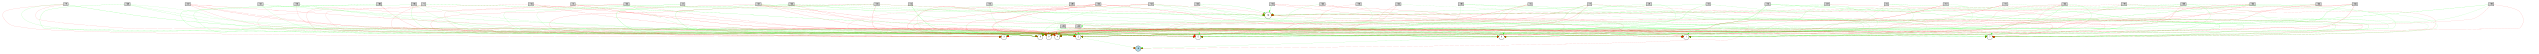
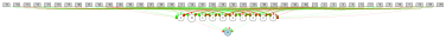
  digraph {
    fontname="Roboto Mono"
    node [fillcolor=lightgray fontname="Roboto Mono" fontsize=9 shape=box style=filled]
    edge [color=green fontname="Roboto Mono" style=solid]
    -1 [height=0.2 width=0.2]
    1 [fillcolor=white height=0.2 shape=circle width=0.2]
    2 [fillcolor=white height=0.2 shape=circle width=0.2]
    3 [fillcolor=white height=0.2 shape=circle width=0.2]
    4 [fillcolor=white height=0.2 shape=circle width=0.2]
    5 [fillcolor=white height=0.2 shape=circle width=0.2]
    6 [fillcolor=white height=0.2 shape=circle width=0.2]
    7 [fillcolor=white height=0.2 shape=circle width=0.2]
    8 [fillcolor=white height=0.2 shape=circle width=0.2]
    9 [fillcolor=white height=0.2 shape=circle width=0.2]
    10 [fillcolor=white height=0.2 shape=circle width=0.2]
    0 [fillcolor=lightblue height=0.2 shape=circle width=0.2]
    -2 [height=0.2 width=0.2]
    -3 [height=0.2 width=0.2]
    -4 [height=0.2 width=0.2]
    -5 [height=0.2 width=0.2]
    -6 [height=0.2 width=0.2]
    -7 [height=0.2 width=0.2]
    -8 [height=0.2 width=0.2]
    -9 [height=0.2 width=0.2]
    -10 [height=0.2 width=0.2]
    -11 [height=0.2 width=0.2]
    -12 [height=0.2 width=0.2]
    -13 [height=0.2 width=0.2]
    -14 [height=0.2 width=0.2]
    -15 [height=0.2 width=0.2]
    -16 [height=0.2 width=0.2]
    -17 [height=0.2 width=0.2]
    -18 [height=0.2 width=0.2]
    -19 [height=0.2 width=0.2]
    -20 [height=0.2 width=0.2]
    -21 [height=0.2 width=0.2]
    -22 [height=0.2 width=0.2]
    -23 [height=0.2 width=0.2]
    -24 [height=0.2 width=0.2]
    n36 [height=0.2 label=-55 width=0.2]
    -26 [height=0.2 width=0.2]
    -27 [height=0.2 width=0.2]
    -28 [height=0.2 width=0.2]
    -29 [height=0.2 width=0.2]
    -30 [height=0.2 width=0.2]
    -31 [height=0.2 width=0.2]
    -32 [height=0.2 width=0.2]
    -33 [height=0.2 width=0.2]
    -34 [height=0.2 width=0.2]
    -35 [height=0.2 width=0.2]
    -36 [height=0.2 width=0.2]
    -37 [height=0.2 width=0.2]
    -38 [height=0.2 width=0.2]
    -39 [height=0.2 width=0.2]
    -40 [height=0.2 width=0.2]
    -41 [height=0.2 width=0.2]
    -42 [height=0.2 width=0.2]
    -43 [height=0.2 width=0.2]
    -44 [height=0.2 width=0.2]
    -1 -> 1 [color=red penwidth=0.1866062501929508]
    -1 -> 2 [penwidth=0.2514819810942963]
    -1 -> 3 [color=red penwidth=0.12739355718737794]
    -1 -> 4 [color=red penwidth=0.3649044814760045]
    -1 -> 5 [penwidth=0.14110387618352133]
    -1 -> 6 [color=red penwidth=0.17003279171181584]
    -1 -> 7 [penwidth=0.5277413479144941]
    -1 -> 8 [color=red penwidth=0.2882409736308168]
    -1 -> 9 [penwidth=0.24865357138461897]
    -1 -> 10 [penwidth=0.12397794071308924]
    1 -> 0 [penwidth=0.25246635302326914]
    2 -> 0 [penwidth=0.3498257384129651]
    3 -> 0 [color=red penwidth=0.17572449152595748]
    4 -> 0 [color=red penwidth=0.22204313484983876]
    5 -> 0 [penwidth=0.1242687295582963]
    6 -> 0 [penwidth=0.41228952704913635]
    7 -> 0 [penwidth=0.11000781415522705]
    8 -> 0 [penwidth=0.1418714966312618]
    9 -> 0 [color=red penwidth=0.12742132422815264]
    10 -> 0 [color=red penwidth=0.2979737855338672]
    -2 -> 1 [color=red penwidth=0.12784683533457208]
    -2 -> 2 [penwidth=0.1523736169716323]
    -2 -> 3 [color=red penwidth=0.2808071558842149]
    -2 -> 4 [penwidth=0.15018524318284515]
    -2 -> 5 [penwidth=0.17877088916856143]
    -2 -> 6 [color=red penwidth=0.1795632415455965]
    -2 -> 7 [color=red penwidth=0.15484158970801598]
    -2 -> 8 [penwidth=0.39084592883270886]
    -2 -> 9 [penwidth=0.3304484194290931]
    -2 -> 10 [color=red penwidth=0.2158060640670043]
    -3 -> 1 [penwidth=0.25989873832836907]
    -3 -> 2 [color=red penwidth=0.18241112410748223]
    -3 -> 3 [color=red penwidth=0.12272179398120275]
    -3 -> 4 [color=red penwidth=0.5898025344089207]
    -3 -> 5 [color=red penwidth=0.11414001434531953]
    -3 -> 6 [penwidth=0.1653134335336467]
    -3 -> 7 [color=red penwidth=0.25504213615503757]
    -3 -> 8 [color=red penwidth=0.2731354594235179]
    -3 -> 9 [penwidth=0.22773207560595385]
    -3 -> 10 [penwidth=0.3912440063868916]
    -4 -> 1 [penwidth=0.20007291532572852]
    -4 -> 2 [penwidth=0.6109535549592268]
    -4 -> 3 [penwidth=0.25680997587869225]
    -4 -> 4 [penwidth=0.15868282972953407]
    -4 -> 5 [color=red penwidth=0.23299126561484182]
    -4 -> 6 [color=red penwidth=0.24916457874284956]
    -4 -> 7 [penwidth=0.20111987279600646]
    -4 -> 8 [color=red penwidth=0.27674582437600126]
    -4 -> 9 [penwidth=0.18034161656248213]
    -4 -> 10 [penwidth=0.23728661278248328]
    -5 -> 1 [color=red penwidth=0.2635765659394401]
    -5 -> 2 [color=red penwidth=0.14988381558497346]
    -5 -> 3 [penwidth=0.12569172902615958]
    -5 -> 4 [color=red penwidth=0.3259922511384118]
    -5 -> 5 [color=red penwidth=0.16639874255417542]
    -5 -> 6 [penwidth=0.20291655277854342]
    -5 -> 7 [color=red penwidth=0.13490832087778112]
    -5 -> 8 [color=red penwidth=0.5350582147544725]
    -5 -> 9 [penwidth=0.3494829929938418]
    -5 -> 10 [penwidth=0.2637758314996573]
    -6 -> 1 [penwidth=0.226639541365575]
    -6 -> 2 [penwidth=0.2890509512886146]
    -6 -> 3 [color=red penwidth=0.21227354897962974]
    -6 -> 4 [penwidth=0.17651375054961393]
    -6 -> 5 [penwidth=0.3223907349770826]
    -6 -> 6 [penwidth=0.1856335358476957]
    -6 -> 7 [penwidth=0.5016315765440886]
    -6 -> 8 [penwidth=0.2626013812008916]
    -6 -> 9 [penwidth=0.2719827997350407]
    -6 -> 10 [penwidth=0.17535193209626304]
    -7 -> 1 [color=red penwidth=0.30371489467873003]
    -7 -> 2 [color=red penwidth=0.48205940668615865]
    -7 -> 3 [penwidth=0.2856610242677894]
    -7 -> 4 [penwidth=0.5166305194548968]
    -7 -> 5 [penwidth=0.17410688521026466]
    -7 -> 6 [penwidth=0.3492418078228964]
    -7 -> 7 [penwidth=0.19241767308172825]
    -7 -> 8 [penwidth=0.16079014379730244]
    -7 -> 9 [color=red penwidth=0.3866170149590664]
    -7 -> 10 [color=red penwidth=0.14057720446894614]
    -8 -> 1 [penwidth=0.1347345310821766]
    -8 -> 2 [penwidth=0.1490193645322025]
    -8 -> 3 [color=red penwidth=0.17513896103957105]
    -8 -> 4 [penwidth=0.524571107827714]
    -8 -> 5 [penwidth=0.1923987780248581]
    -8 -> 6 [penwidth=0.41141691455367924]
    -8 -> 7 [penwidth=0.2822476806357375]
    -8 -> 8 [penwidth=0.2459270463815484]
    -8 -> 9 [penwidth=0.26088305234730114]
    -8 -> 10 [penwidth=0.3885074220670355]
    -9 -> 1 [color=red penwidth=0.15835131119563584]
    -9 -> 2 [penwidth=0.2623302318624047]
    -9 -> 3 [color=red penwidth=0.36726985024349434]
    -9 -> 4 [color=red penwidth=0.3490571062670958]
    -9 -> 5 [penwidth=0.22063927450304183]
    -9 -> 6 [penwidth=0.5919023388826724]
    -9 -> 7 [color=red penwidth=0.19941382793323473]
    -9 -> 8 [penwidth=0.24963255137173296]
    -9 -> 9 [penwidth=0.3847847400369361]
    -9 -> 10 [penwidth=0.11177128337944629]
    -10 -> 1 [penwidth=0.11667974206852046]
    -10 -> 2 [color=red penwidth=0.17140455776950936]
    -10 -> 3 [penwidth=0.2660007074553513]
    -10 -> 4 [color=red penwidth=0.2819053808499964]
    -10 -> 5 [penwidth=0.32928270682538296]
    -10 -> 6 [penwidth=0.27812264742765425]
    -10 -> 7 [color=red penwidth=0.21595322486188429]
    -10 -> 8 [color=red penwidth=0.33729704617434353]
    -10 -> 9 [penwidth=0.28505494219972566]
    -10 -> 10 [color=red penwidth=0.16408134988086914]
    -11 -> 1 [color=red penwidth=0.16210403900752815]
    -11 -> 2 [color=red penwidth=0.10869847203024348]
    -11 -> 3 [penwidth=0.1747480890448319]
    -11 -> 4 [penwidth=0.14102219006786615]
    -11 -> 5 [penwidth=0.25427732506752476]
    -11 -> 6 [color=red penwidth=0.3228588096985219]
    -11 -> 7 [penwidth=0.2988178629603272]
    -11 -> 8 [color=red penwidth=0.23966254360648329]
    -11 -> 9 [color=red penwidth=0.33371072056344864]
    -11 -> 10 [color=red penwidth=0.2092839188310301]
    -12 -> 1 [penwidth=0.3138223771042571]
    -12 -> 2 [penwidth=0.29886263276543046]
    -12 -> 3 [penwidth=0.12591874277230508]
    -12 -> 4 [penwidth=0.20418726464202733]
    -12 -> 5 [color=red penwidth=0.16109624586125715]
    -12 -> 6 [penwidth=0.14023780208389497]
    -12 -> 7 [penwidth=0.38931657298597944]
    -12 -> 8 [color=red penwidth=0.4769483297803415]
    -12 -> 9 [color=red penwidth=0.36834646772644875]
    -12 -> 10 [color=red penwidth=0.3269452466450604]
    -13 -> 1 [penwidth=0.1568538356952679]
    -13 -> 2 [penwidth=0.34630825032637647]
    -13 -> 3 [color=red penwidth=0.20099262867158119]
    -13 -> 4 [color=red penwidth=0.1284789055525898]
    -13 -> 5 [penwidth=0.35623233417629263]
    -13 -> 6 [color=red penwidth=0.23962116963135385]
    -13 -> 7 [penwidth=0.3720958102264069]
    -13 -> 8 [color=red penwidth=0.2775800133517812]
    -13 -> 9 [penwidth=0.13765401020731202]
    -13 -> 10 [penwidth=0.25859966740278084]
    -14 -> 1 [color=red penwidth=0.28652435561087586]
    -14 -> 2 [color=red penwidth=0.14893089305737606]
    -14 -> 3 [color=red penwidth=0.24641414441711057]
    -14 -> 4 [color=red penwidth=0.41315354344914923]
    -14 -> 5 [penwidth=0.11175343373523434]
    -14 -> 6 [color=red penwidth=0.4204431381295475]
    -14 -> 7 [color=red penwidth=0.10171045313310727]
    -14 -> 8 [color=red penwidth=0.3127904230962196]
    -14 -> 9 [penwidth=0.12490342855028871]
    -14 -> 10 [color=red penwidth=0.2318580825175328]
    -15 -> 1 [penwidth=0.23103118586279986]
    -15 -> 2 [color=red penwidth=0.19895356801902486]
    -15 -> 3 [penwidth=0.17477149013110832]
    -15 -> 4 [color=red penwidth=0.10854861030835788]
    -15 -> 5 [penwidth=0.20170245889248006]
    -15 -> 6 [color=red penwidth=0.3409318691017611]
    -15 -> 7 [color=red penwidth=0.4641329310456628]
    -15 -> 8 [penwidth=0.1892203418295637]
    -15 -> 9 [color=red penwidth=0.10938811062436278]
    -15 -> 10 [penwidth=0.6411457794089599]
    -16 -> 1 [penwidth=0.5674080520582135]
    -16 -> 2 [penwidth=0.6981436159269416]
    -16 -> 3 [penwidth=0.2027680924347039]
    -16 -> 4 [penwidth=0.20736344653640496]
    -16 -> 5 [penwidth=0.14085362343825228]
    -16 -> 6 [color=red penwidth=0.16486623944998394]
    -16 -> 7 [penwidth=0.42771733444214777]
    -16 -> 8 [penwidth=0.13328898676310796]
    -16 -> 9 [penwidth=0.18951103333981892]
    -16 -> 10 [color=red penwidth=0.13295235253724738]
    -17 -> 1 [penwidth=0.20416442945709606]
    -17 -> 2 [penwidth=0.19084881442857202]
    -17 -> 3 [color=red penwidth=0.2475884760603125]
    -17 -> 4 [penwidth=0.1411759411675929]
    -17 -> 5 [penwidth=0.3368468562572634]
    -17 -> 6 [color=red penwidth=0.152356887171107]
    -17 -> 7 [color=red penwidth=0.11456331122305348]
    -17 -> 8 [penwidth=0.15002040925989973]
    -17 -> 9 [color=red penwidth=0.7633818993132039]
    -17 -> 10 [color=red penwidth=0.15134840050013681]
    -18 -> 1 [color=red penwidth=0.1490308106630024]
    -18 -> 2 [color=red penwidth=0.3216378849252291]
    -18 -> 3 [penwidth=0.20025551288201848]
    -18 -> 4 [color=red penwidth=0.1931467067307694]
    -18 -> 5 [penwidth=0.3847506673748926]
    -18 -> 6 [penwidth=0.2973678456884316]
    -18 -> 7 [color=red penwidth=0.213626309971291]
    -18 -> 8 [color=red penwidth=0.22746020225814184]
    -18 -> 9 [penwidth=0.12340078850174596]
    -18 -> 10 [color=red penwidth=0.10724432972826485]
    -19 -> 1 [penwidth=0.292623420234689]
    -19 -> 2 [penwidth=0.19235356844228896]
    -19 -> 3 [penwidth=0.14249018057007176]
    -19 -> 4 [penwidth=0.21540032616179744]
    -19 -> 5 [color=red penwidth=0.14799229024722665]
    -19 -> 6 [penwidth=0.13940451542342847]
    -19 -> 7 [color=red penwidth=0.32766590077691365]
    -19 -> 8 [color=red penwidth=0.19375239443374254]
    -19 -> 9 [color=red penwidth=0.3440876027588809]
    -19 -> 10 [color=red penwidth=0.28974495657445687]
    -20 -> 1 [color=red penwidth=0.218587867988571]
    -20 -> 2 [color=red penwidth=0.2072020608379052]
    -20 -> 3 [penwidth=0.15381141777797008]
    -20 -> 4 [penwidth=0.34068361324606633]
    -20 -> 5 [color=red penwidth=0.25215494075793066]
    -20 -> 6 [penwidth=0.1511960328303547]
    -20 -> 7 [penwidth=0.11860554541539126]
    -20 -> 8 [penwidth=0.21383960195232043]
    -20 -> 9 [color=red penwidth=0.22695355766785863]
    -20 -> 10 [penwidth=0.2856448378752242]
    -21 -> 1 [color=red penwidth=0.18742428966508928]
    -21 -> 2 [color=red penwidth=0.16023663440649988]
    -21 -> 3 [color=red penwidth=0.14273084729335905]
    -21 -> 4 [penwidth=0.1959540328965167]
    -21 -> 5 [penwidth=0.3928226897286121]
    -21 -> 6 [color=red penwidth=0.2648226036291812]
    -21 -> 7 [color=red penwidth=0.10846256301706707]
    -21 -> 8 [penwidth=0.3438160649615215]
    -21 -> 9 [penwidth=0.21282416518591346]
    -21 -> 10 [color=red penwidth=0.16706393276993226]
    -22 -> 1 [color=red penwidth=0.14709165700939397]
    -22 -> 2 [penwidth=0.42750239703456716]
    -22 -> 3 [penwidth=0.10410155298056217]
    -22 -> 4 [color=red penwidth=0.3145047464708478]
    -22 -> 5 [penwidth=0.37418165557612093]
    -22 -> 6 [color=red penwidth=0.22914135063870886]
    -22 -> 7 [penwidth=0.17822080426566816]
    -22 -> 8 [color=red penwidth=0.3080579714111785]
    -22 -> 9 [color=red penwidth=0.3314647464540743]
    -22 -> 10 [color=red penwidth=0.17628356467091427]
    -23 -> 1 [color=red penwidth=0.13828784363892865]
    -23 -> 2 [penwidth=0.29604811319204116]
    -23 -> 3 [color=red penwidth=0.3802047663815584]
    -23 -> 4 [color=red penwidth=0.32625591233530493]
    -23 -> 5 [color=red penwidth=0.11293263023770887]
    -23 -> 6 [color=red penwidth=0.10040242437471576]
    -23 -> 7 [color=red penwidth=0.16061040731134335]
    -23 -> 8 [color=red penwidth=0.30790481590161]
    -23 -> 9 [penwidth=0.12698825747762016]
    -23 -> 10 [penwidth=0.27718118714493256]
    -24 -> 1 [penwidth=0.18409516227957967]
    -24 -> 2 [penwidth=0.1718565953494378]
    -24 -> 3 [penwidth=0.39943624048271353]
    -24 -> 4 [color=red penwidth=0.15216324126070924]
    -24 -> 5 [color=red penwidth=0.23287114340304602]
    -24 -> 6 [penwidth=0.40307918294988765]
    -24 -> 7 [color=red penwidth=0.1642730804650382]
    -24 -> 8 [penwidth=0.197458714038507]
    -24 -> 9 [penwidth=0.25122507797828775]
-   10 -> -24 [penwidth=0.33901419752569584]
+   -24 -> 10 [penwidth=0.33901419752569584]
    n36 -> 1 [color=red penwidth=0.2555090822895615]
    n36 -> 2 [penwidth=0.46900865261648594]
    n36 -> 3 [penwidth=0.4169208496740664]
    n36 -> 4 [color=red penwidth=0.2097050241545002]
    n36 -> 5 [penwidth=0.3351279711631672]
    n36 -> 6 [color=red penwidth=0.16828786518995373]
    n36 -> 7 [penwidth=0.246129131341928]
    n36 -> 8 [color=red penwidth=0.14238873149698628]
    n36 -> 9 [penwidth=0.3697044512993338]
    n36 -> 10 [penwidth=0.19497361637186916]
    -26 -> 1 [penwidth=0.2242616913665767]
    -26 -> 2 [color=red penwidth=0.1261753674054826]
    -26 -> 3 [penwidth=0.15322909423071723]
    -26 -> 4 [color=red penwidth=0.2027563886608842]
    -26 -> 5 [color=red penwidth=0.18535202667793654]
    -26 -> 6 [color=red penwidth=0.4199880981676286]
    -26 -> 7 [color=red penwidth=0.2348846106122672]
    -26 -> 8 [penwidth=0.4227359316613919]
    -26 -> 9 [penwidth=0.14967141328717531]
    -26 -> 10 [penwidth=0.25171266118176705]
    -27 -> 1 [penwidth=0.1610289565634497]
    -27 -> 2 [color=red penwidth=0.236475650488186]
    -27 -> 3 [penwidth=0.13781333748427393]
    -27 -> 4 [penwidth=0.43841639965172763]
    -27 -> 5 [color=red penwidth=0.10786058664385549]
    -27 -> 6 [penwidth=0.29347494519790984]
    -27 -> 7 [color=red penwidth=0.42333138584814256]
    -27 -> 8 [penwidth=0.31543396405206137]
    -27 -> 9 [color=red penwidth=0.2753500529749294]
    -27 -> 10 [penwidth=0.22494349419922366]
    -28 -> 1 [penwidth=0.26035090857368715]
    -28 -> 2 [penwidth=0.3545494981627616]
    -28 -> 3 [penwidth=0.1196429880064593]
    -28 -> 4 [color=red penwidth=0.22801265450078398]
    -28 -> 5 [penwidth=0.30058216598166676]
    -28 -> 6 [penwidth=0.31164608036450336]
    -28 -> 7 [penwidth=0.1399559149203104]
    -28 -> 8 [penwidth=0.4802775494285535]
    -28 -> 9 [penwidth=0.1729044648090594]
    -28 -> 10 [penwidth=0.19499548381203358]
    -29 -> 1 [color=red penwidth=0.3743470982339103]
    -29 -> 2 [color=red penwidth=0.33084994225410125]
    -29 -> 4 [penwidth=0.355608789277264]
    -29 -> 5 [color=red penwidth=0.21315974091108417]
    -29 -> 6 [color=red penwidth=0.23978320213524737]
    -29 -> 7 [penwidth=0.18649291629265363]
    -29 -> 8 [penwidth=0.521894867565728]
    -29 -> 9 [penwidth=0.1886335533570178]
    -29 -> 10 [color=red penwidth=0.23954561740171232]
    -30 -> 1 [color=red penwidth=0.21533946828335007]
    -30 -> 2 [color=red penwidth=0.331084455195649]
    -30 -> 3 [penwidth=0.38829131452584]
    -30 -> 4 [color=red penwidth=0.11159143452316575]
    -30 -> 5 [penwidth=0.4129045519444119]
    -30 -> 6 [penwidth=0.15746079549479247]
    -30 -> 7 [penwidth=0.3338690194998682]
    -30 -> 8 [color=red penwidth=0.23777938304502308]
    -30 -> 9 [penwidth=0.1882622052313161]
    -30 -> 10 [penwidth=0.28949053997868834]
    -31 -> 1 [penwidth=0.41408868006904664]
    -31 -> 2 [penwidth=0.3741293775565302]
    -31 -> 3 [penwidth=0.22459865992483513]
    -31 -> 4 [color=red penwidth=0.19179105384450212]
    -31 -> 5 [color=red penwidth=0.14577612077038396]
    -31 -> 6 [penwidth=0.21998957513377718]
    -31 -> 7 [color=red penwidth=0.1634130947046501]
    -31 -> 8 [penwidth=0.10234657321996]
    -31 -> 9 [color=red penwidth=0.20994896464148416]
    -31 -> 10 [color=red penwidth=0.10234434664462738]
    -32 -> 1 [penwidth=0.2928163046664912]
    -32 -> 2 [penwidth=0.2752110029027239]
    -32 -> 3 [penwidth=0.24109903510851843]
    -32 -> 4 [penwidth=0.2634573593763493]
    -32 -> 5 [penwidth=0.17587506450959575]
    -32 -> 6 [penwidth=0.25563719799715157]
    -32 -> 7 [color=red penwidth=0.22187710943351227]
    -32 -> 8 [color=red penwidth=0.31020695201788406]
    -32 -> 9 [color=red penwidth=0.380055173080337]
    -32 -> 10 [color=red penwidth=0.18100885708566544]
    -33 -> 1 [penwidth=0.2723366704571622]
    -33 -> 2 [color=red penwidth=0.12539522758136007]
    -33 -> 3 [penwidth=0.13916789540123053]
    -33 -> 4 [penwidth=0.26604577922724837]
    -33 -> 5 [penwidth=0.24174290538359863]
    -33 -> 6 [penwidth=0.3092366135612195]
    -33 -> 7 [penwidth=0.27462211957198757]
    -33 -> 8 [color=red penwidth=0.22782479862908434]
    -33 -> 9 [penwidth=0.18109598965701335]
    -33 -> 10 [penwidth=0.4462303729931324]
    -34 -> 1 [penwidth=0.29198806338457794]
    -34 -> 2 [penwidth=0.1825833707924598]
    -34 -> 3 [color=red penwidth=0.18328924649184647]
    -34 -> 4 [color=red penwidth=0.37190244594422883]
    -34 -> 5 [penwidth=0.2691693630138771]
    -34 -> 6 [penwidth=0.29984144371493837]
    -34 -> 7 [penwidth=0.19893134608816265]
    -34 -> 8 [penwidth=0.6385184833203901]
    -34 -> 9 [color=red penwidth=0.1378793000353787]
    -34 -> 10 [color=red penwidth=0.10362558670860997]
    -35 -> 1 [penwidth=0.10381167750091971]
    -35 -> 2 [color=red penwidth=0.48235638998634756]
    -35 -> 3 [color=red penwidth=0.4315525467160074]
    -35 -> 4 [penwidth=0.14461950232684023]
    -35 -> 5 [penwidth=0.10413372112117214]
    -35 -> 6 [color=red penwidth=0.23814479228233504]
    -35 -> 7 [penwidth=0.33960859629281576]
    -35 -> 8 [penwidth=0.49835402472959855]
    -35 -> 9 [color=red penwidth=0.1756969777143555]
    -35 -> 10 [color=red penwidth=0.30785488118107196]
    -36 -> 1 [color=red penwidth=0.505201116772263]
    -36 -> 2 [penwidth=0.18939671223170612]
    -36 -> 3 [penwidth=0.260061821316361]
    -36 -> 4 [color=red penwidth=0.6098060752444523]
    -36 -> 5 [color=red penwidth=0.2058153024792783]
    -36 -> 6 [penwidth=0.1506906357161653]
    -36 -> 7 [penwidth=0.2505395429681925]
    -36 -> 8 [color=red penwidth=0.3164332188064059]
    -36 -> 9 [color=red penwidth=0.494309504052046]
    -36 -> 10 [penwidth=0.156063705704114]
    -37 -> 1 [color=red penwidth=0.42707931082125683]
    -37 -> 2 [color=red penwidth=0.36705042585301173]
    -37 -> 3 [penwidth=0.15263780052419085]
    -37 -> 4 [color=red penwidth=0.14117741301975703]
    -37 -> 5 [color=red penwidth=0.4515033626634255]
    -37 -> 6 [penwidth=0.12964950828139965]
    -37 -> 7 [penwidth=0.1969685838955204]
    -37 -> 8 [color=red penwidth=0.206629060023366]
    -37 -> 9 [color=red penwidth=0.31411434814770406]
    -37 -> 10 [color=red penwidth=0.22083236990705835]
    -38 -> 1 [penwidth=0.36025523322652664]
    -38 -> 2 [penwidth=0.32424820246580444]
    -38 -> 3 [color=red penwidth=0.11411926037744294]
    -38 -> 4 [penwidth=0.25866050354365544]
    -38 -> 5 [penwidth=0.102729188282776]
    -38 -> 6 [penwidth=0.14219625187946655]
    -38 -> 7 [penwidth=0.4392626437741316]
    -38 -> 8 [penwidth=0.27866077509808096]
    -38 -> 9 [color=red penwidth=0.2680227076039395]
    -38 -> 10 [color=red penwidth=0.1900889023289858]
    -39 -> 1 [color=red penwidth=0.3136868545014916]
    -39 -> 2 [penwidth=0.3779874456960597]
    -39 -> 3 [color=red penwidth=0.21130120003332298]
    -39 -> 4 [penwidth=0.4960505263570961]
    -39 -> 5 [color=red penwidth=0.3391677559480789]
    -39 -> 6 [color=red penwidth=0.21556970278576465]
    -39 -> 7 [penwidth=0.1867273898090862]
    -39 -> 8 [color=red penwidth=0.28234212069028397]
    -39 -> 9 [penwidth=0.22812897810350702]
    -40 -> 1 [color=red penwidth=0.1264710827187638]
    -40 -> 2 [color=red penwidth=0.37916369180124554]
    -40 -> 3 [color=red penwidth=0.19814712236242954]
    -40 -> 4 [penwidth=0.26875729073724075]
    -40 -> 5 [color=red penwidth=0.18074267745637726]
    -40 -> 6 [color=red penwidth=0.1892633747032928]
    -40 -> 7 [penwidth=0.16569755520986656]
    -40 -> 8 [penwidth=0.4814264808085791]
    -40 -> 9 [penwidth=0.22807298832423623]
    -40 -> 10 [color=red penwidth=0.11346354143188703]
    -41 -> 1 [color=red penwidth=0.14183095791832673]
    -41 -> 2 [color=red penwidth=0.1850071315380425]
    -41 -> 3 [color=red penwidth=0.40164761821519]
    -41 -> 4 [color=red penwidth=0.4276067806669469]
    -41 -> 5 [color=red penwidth=0.31082487107728396]
    -41 -> 6 [color=red penwidth=0.3936496964664544]
    -41 -> 7 [color=red penwidth=0.24995669982484203]
    -41 -> 8 [color=red penwidth=0.26098267927861707]
    -41 -> 9 [color=red penwidth=0.1605873024798306]
    -41 -> 10 [penwidth=0.48565474421938637]
    -42 -> 1 [penwidth=0.42338952895741855]
    -42 -> 2 [penwidth=0.10356113496132312]
    -42 -> 3 [color=red penwidth=0.2564213445964437]
    -42 -> 4 [penwidth=0.10547523023066574]
    -42 -> 5 [color=red penwidth=0.12573894515558667]
    -42 -> 6 [penwidth=0.5802834146918671]
    -42 -> 7 [color=red penwidth=0.28457193908616985]
    -42 -> 8 [color=red penwidth=0.5469399094307121]
    -42 -> 9 [color=red penwidth=0.5068704253896819]
    -42 -> 10 [color=red penwidth=0.2257016492869092]
    -43 -> 1 [penwidth=0.12693484540032327]
    -43 -> 2 [penwidth=0.250445107522157]
    -43 -> 3 [color=red penwidth=0.15552632997245686]
    -43 -> 4 [color=red penwidth=0.14780284374555513]
    -43 -> 5 [penwidth=0.1542755915247105]
    -43 -> 6 [color=red penwidth=0.28216680967589963]
    -43 -> 7 [color=red penwidth=0.20516053711111593]
    -43 -> 8 [color=red penwidth=0.4932321322591625]
    -43 -> 9 [color=red penwidth=0.1981026001660972]
    -43 -> 10 [penwidth=0.4147886083349972]
    -44 -> 1 [color=red penwidth=0.1450462932518181]
    -44 -> 2 [color=red penwidth=0.14081058357011658]
    -44 -> 3 [color=red penwidth=0.3810427824907032]
    -44 -> 4 [color=red penwidth=0.24654245910688463]
    -44 -> 5 [color=red penwidth=0.5113733308783401]
    -44 -> 6 [color=red penwidth=0.2728298627226673]
    -44 -> 7 [color=red penwidth=0.28629478881016374]
    -44 -> 8 [penwidth=0.5337274340028403]
    -44 -> 9 [penwidth=0.2145005557157769]
    -44 -> 10 [color=red penwidth=0.4472219893678193]
  }
